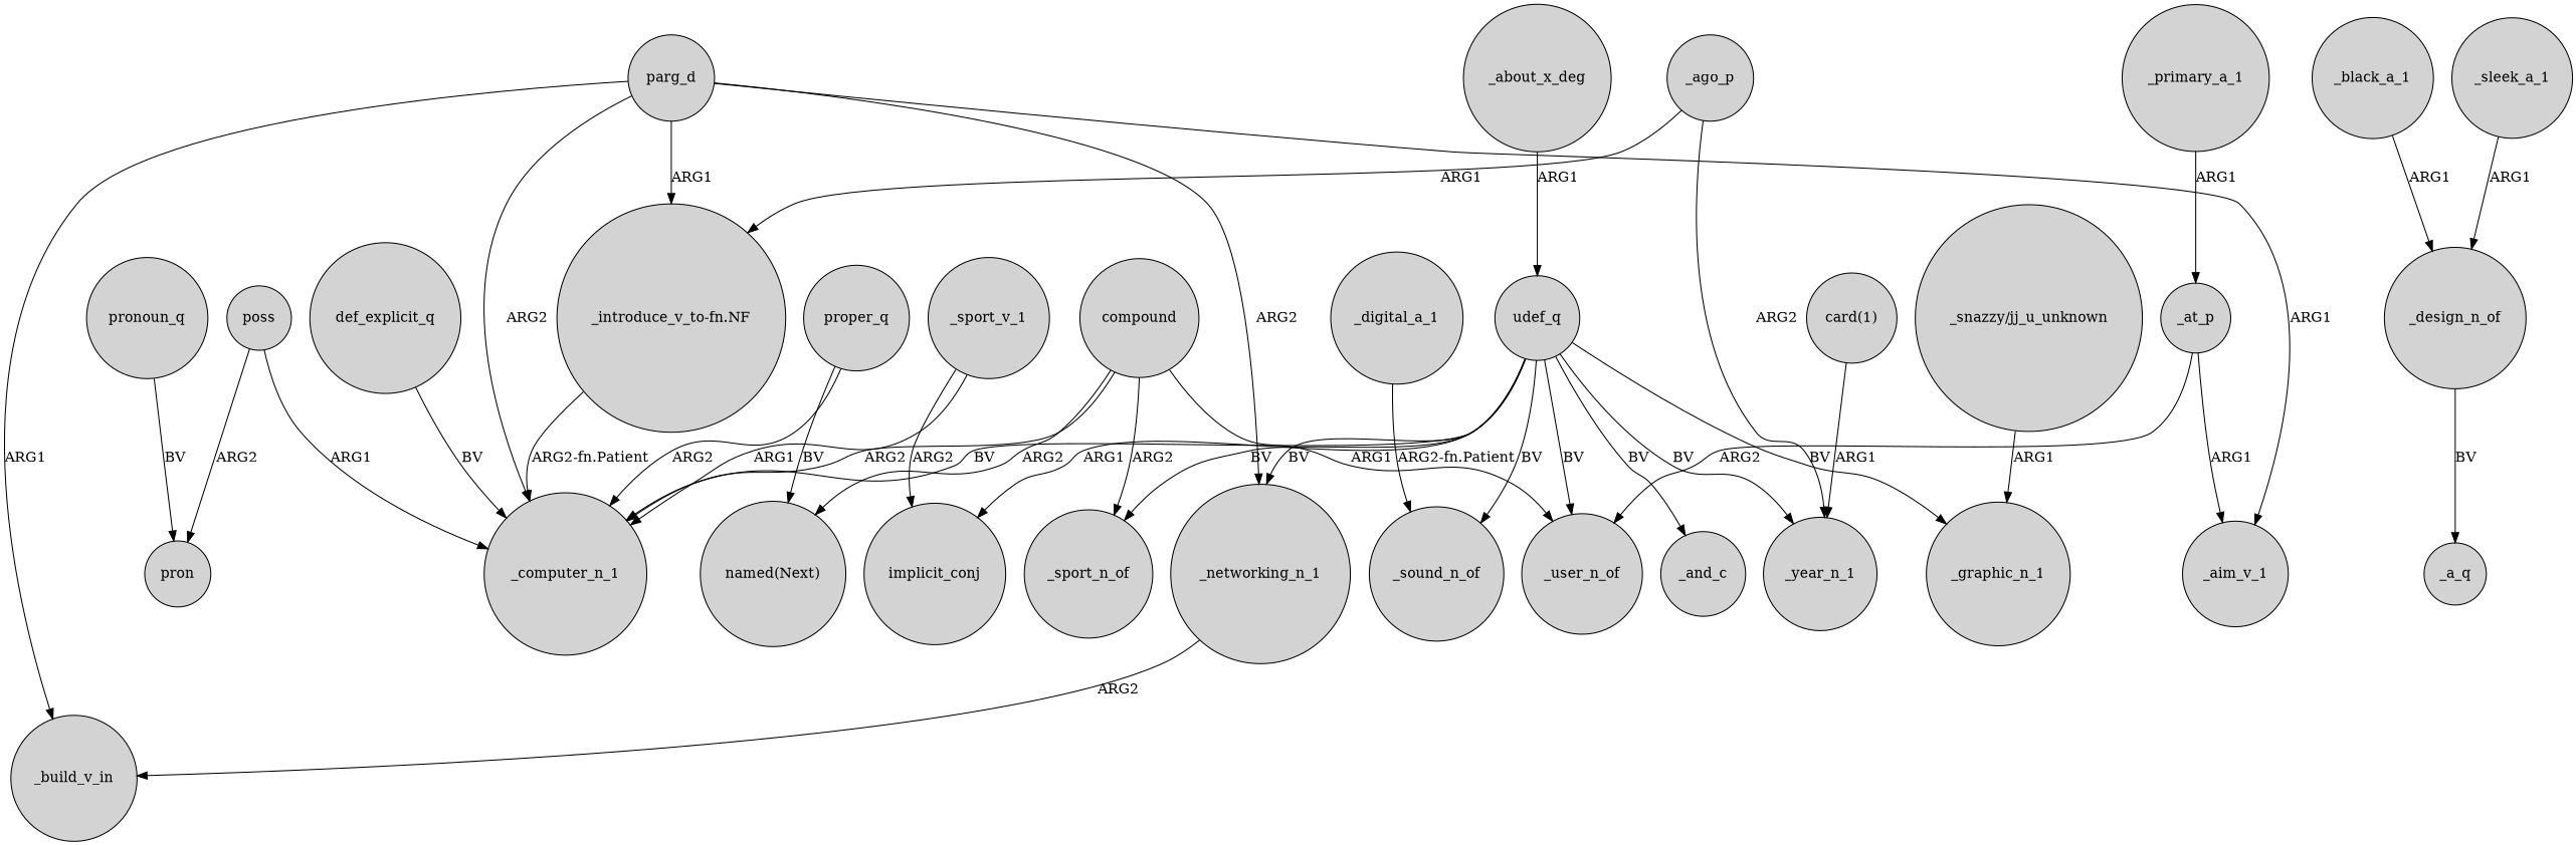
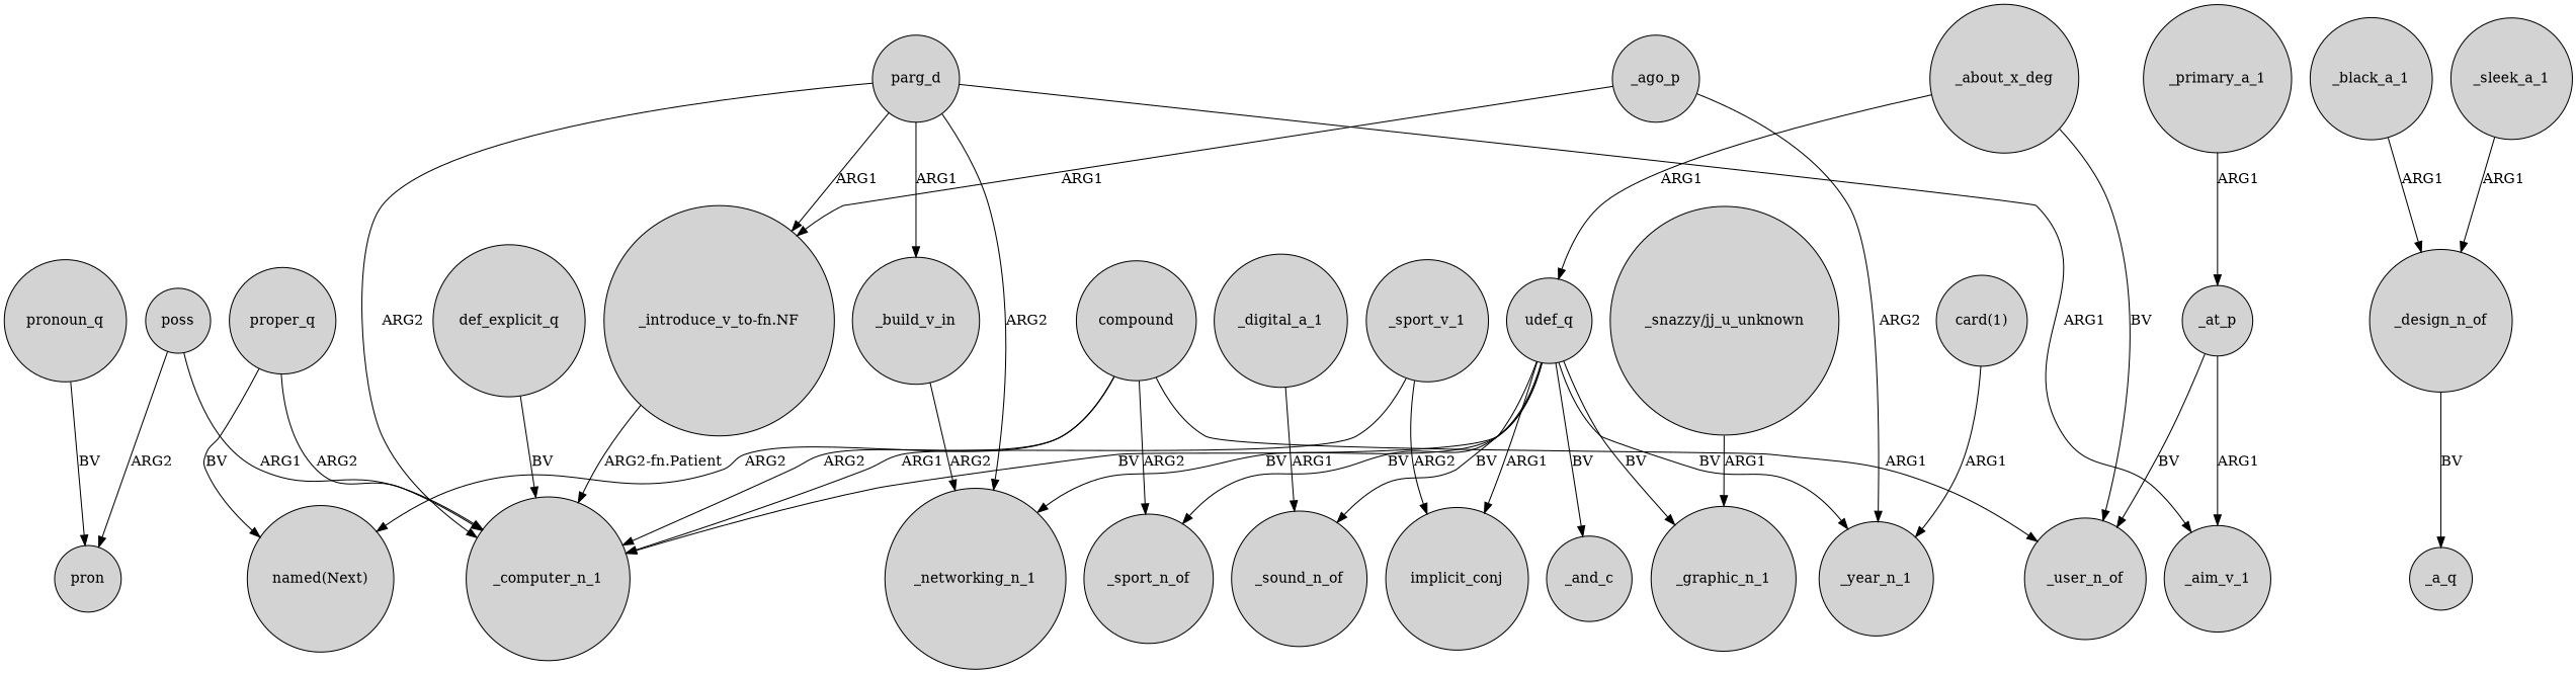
  digraph {
    node [shape=circle style=filled]
    compound
    "named(Next)"
    _computer_n_1
    _user_n_of
    n5 [label=_sport_n_of]
    poss
    pron
    def_explicit_q
    parg_d
    _build_v_in
    _aim_v_1
    _networking_n_1
    "_introduce_v_to-fn.NF"
    _primary_a_1
    _at_p
    _digital_a_1
    _sound_n_of
    udef_q
    _graphic_n_1
    implicit_conj
    _year_n_1
    _and_c
    _about_x_deg
    _black_a_1
    _design_n_of
    _a_q
    pronoun_q
    _ago_p
    _sport_v_1
    proper_q
    "card(1)"
    "_snazzy/jj_u_unknown"
    _sleek_a_1
    compound -> "named(Next)" [label=ARG2]
    compound -> _computer_n_1 [label=ARG2]
    compound -> _user_n_of [label=ARG1]
    compound -> n5 [label=ARG2]
    poss -> _computer_n_1 [label=ARG1]
    poss -> pron [label=ARG2]
    def_explicit_q -> _computer_n_1 [label=BV]
    parg_d -> _computer_n_1 [label=ARG2]
    parg_d -> _build_v_in [label=ARG1]
    parg_d -> _aim_v_1 [label=ARG1]
    parg_d -> _networking_n_1 [label=ARG2]
    parg_d -> "_introduce_v_to-fn.NF" [label=ARG1]
-   _networking_n_1 -> _build_v_in [label=ARG2]
+   _build_v_in -> _networking_n_1 [label=ARG2]
    "_introduce_v_to-fn.NF" -> _computer_n_1 [label="ARG2-fn.Patient"]
    _primary_a_1 -> _at_p [label=ARG1]
-   _at_p -> _user_n_of [label=ARG2]
+   _at_p -> _user_n_of [label=BV]
    _at_p -> _aim_v_1 [label=ARG1]
-   _digital_a_1 -> _sound_n_of [label="ARG2-fn.Patient"]
+   _digital_a_1 -> _sound_n_of [label=ARG1]
    udef_q -> _computer_n_1 [label=BV]
-   udef_q -> _user_n_of [label=BV]
+   _about_x_deg -> _user_n_of [label=BV]
    udef_q -> n5 [label=BV]
    udef_q -> _networking_n_1 [label=BV]
    udef_q -> _sound_n_of [label=BV]
    udef_q -> _graphic_n_1 [label=BV]
    udef_q -> implicit_conj [label=ARG1]
    udef_q -> _year_n_1 [label=BV]
    udef_q -> _and_c [label=BV]
    _about_x_deg -> udef_q [label=ARG1]
    _black_a_1 -> _design_n_of [label=ARG1]
    _design_n_of -> _a_q [label=BV]
    pronoun_q -> pron [label=BV]
    _ago_p -> "_introduce_v_to-fn.NF" [label=ARG1]
    _ago_p -> _year_n_1 [label=ARG2]
    _sport_v_1 -> _computer_n_1 [label=ARG1]
    _sport_v_1 -> implicit_conj [label=ARG2]
    proper_q -> "named(Next)" [label=BV]
    proper_q -> _computer_n_1 [label=ARG2]
    "card(1)" -> _year_n_1 [label=ARG1]
    "_snazzy/jj_u_unknown" -> _graphic_n_1 [label=ARG1]
    _sleek_a_1 -> _design_n_of [label=ARG1]
  }
